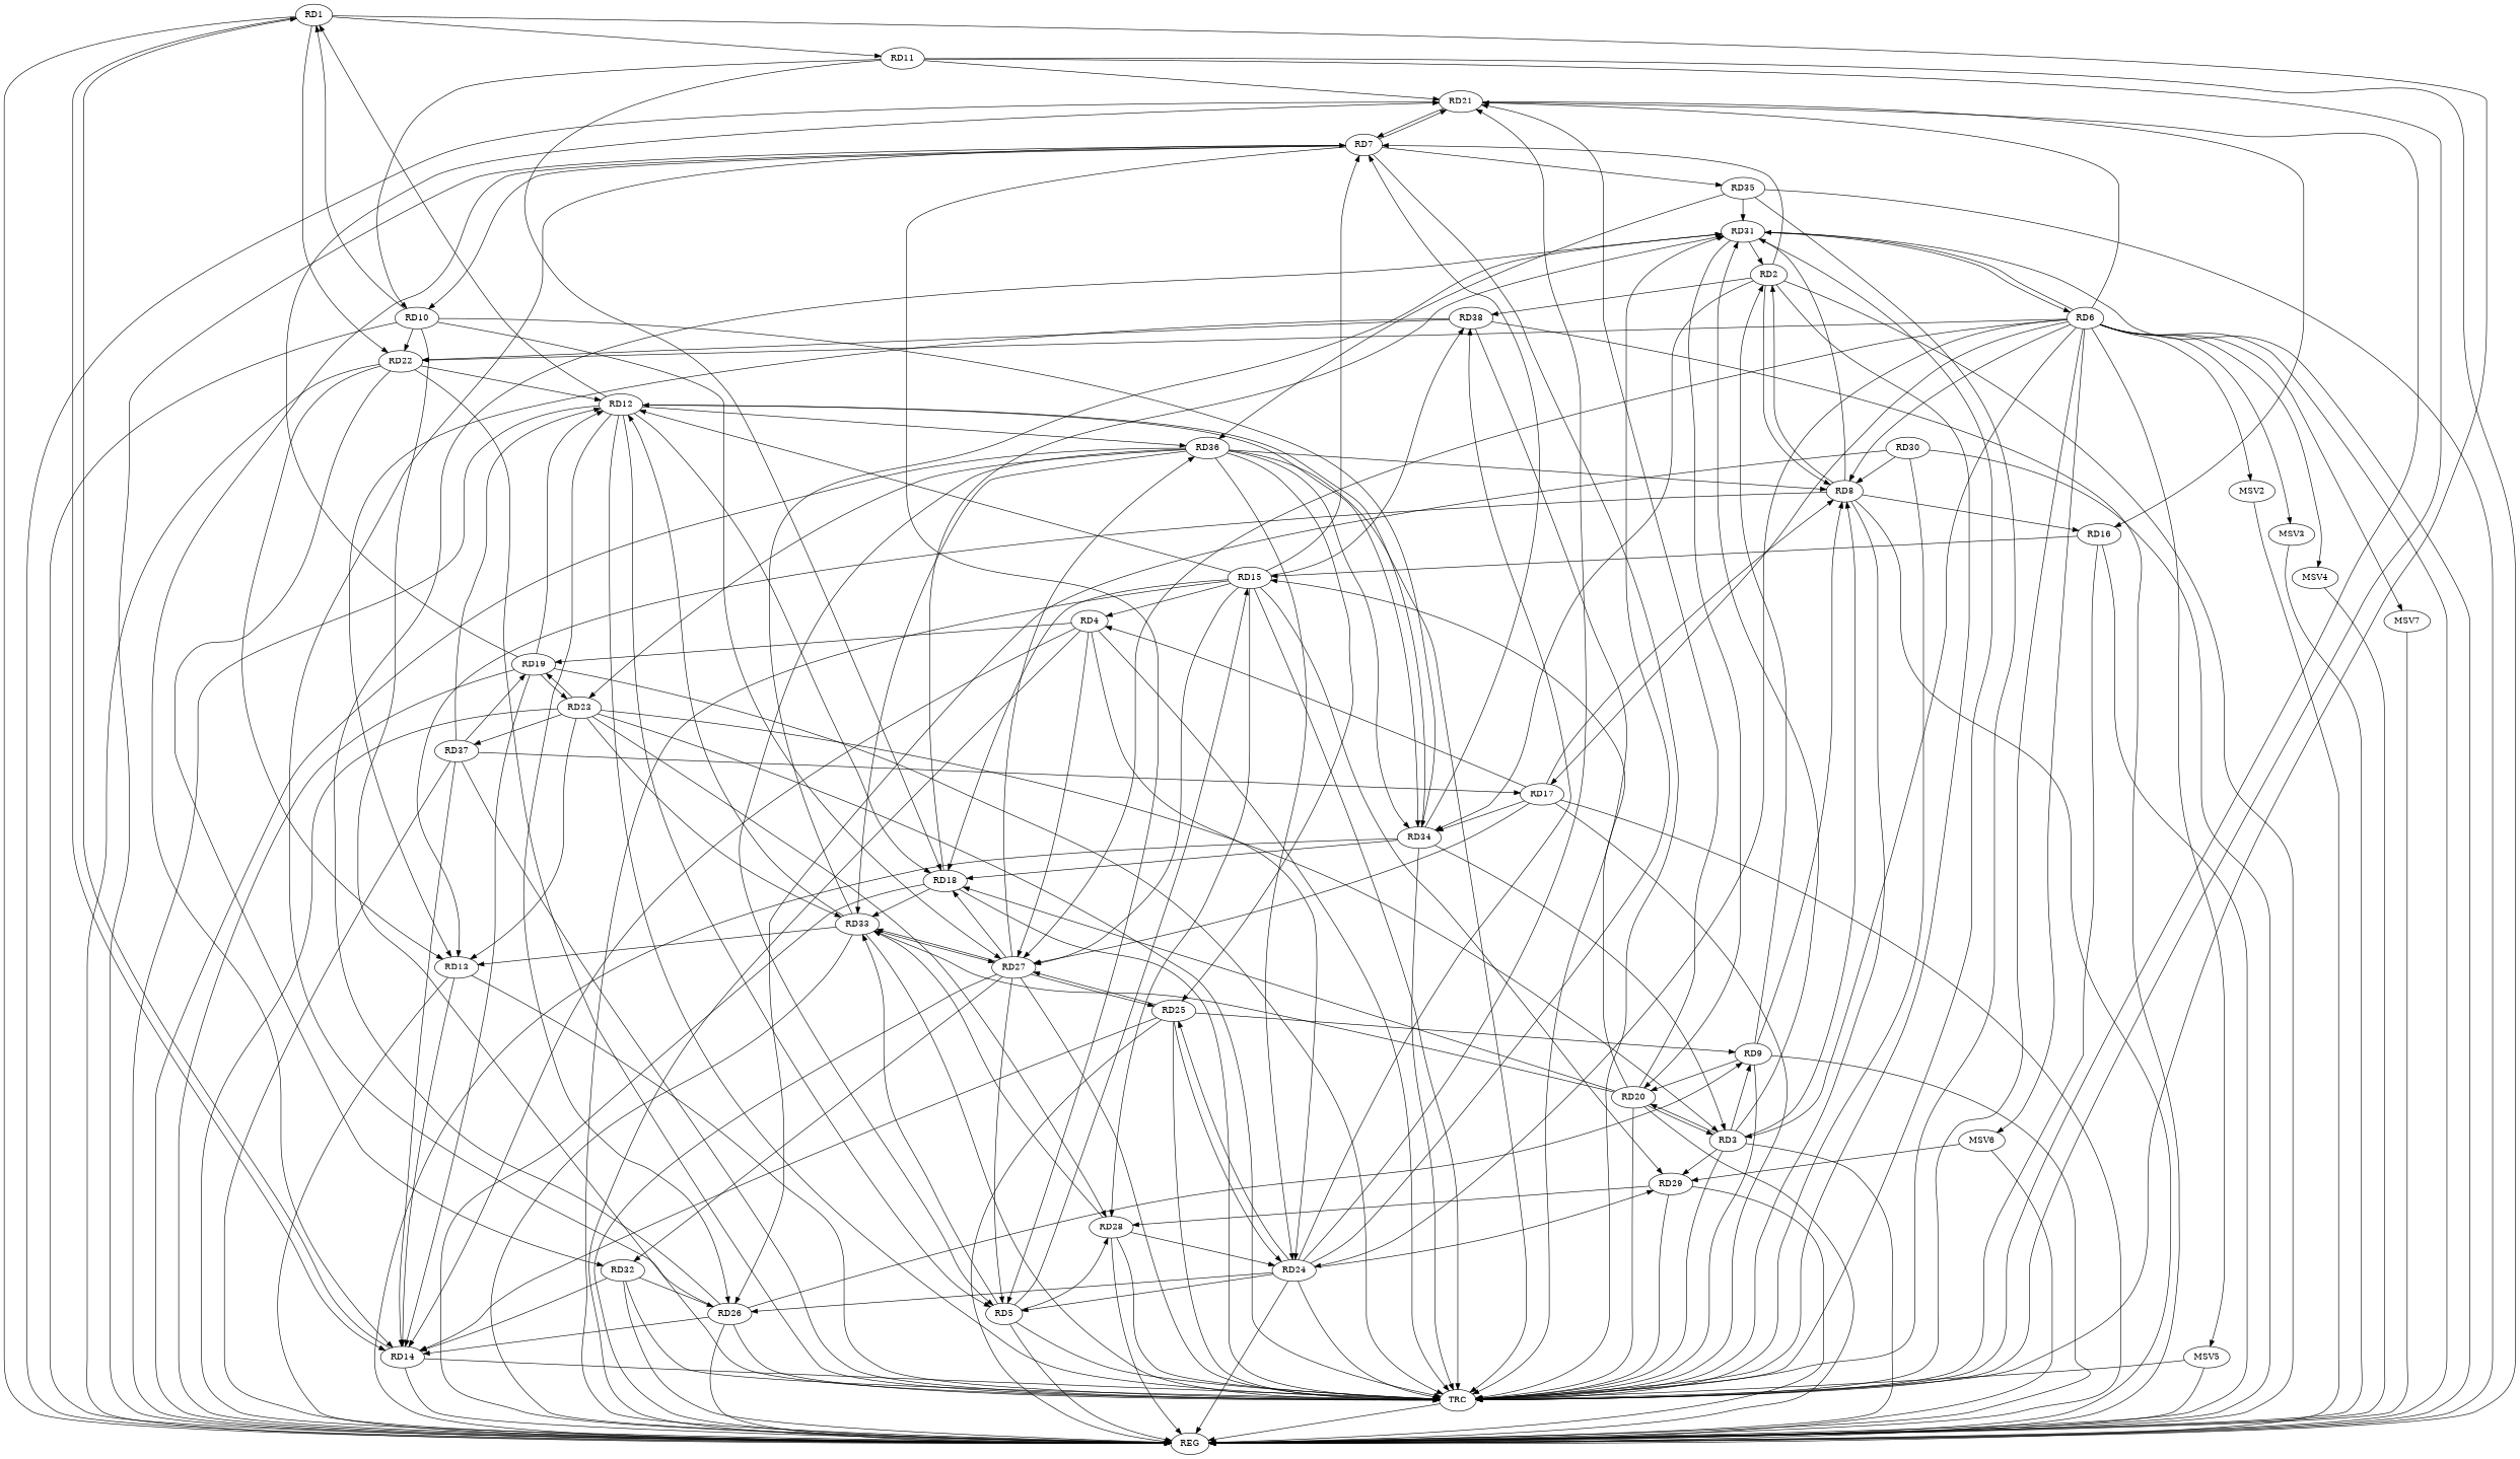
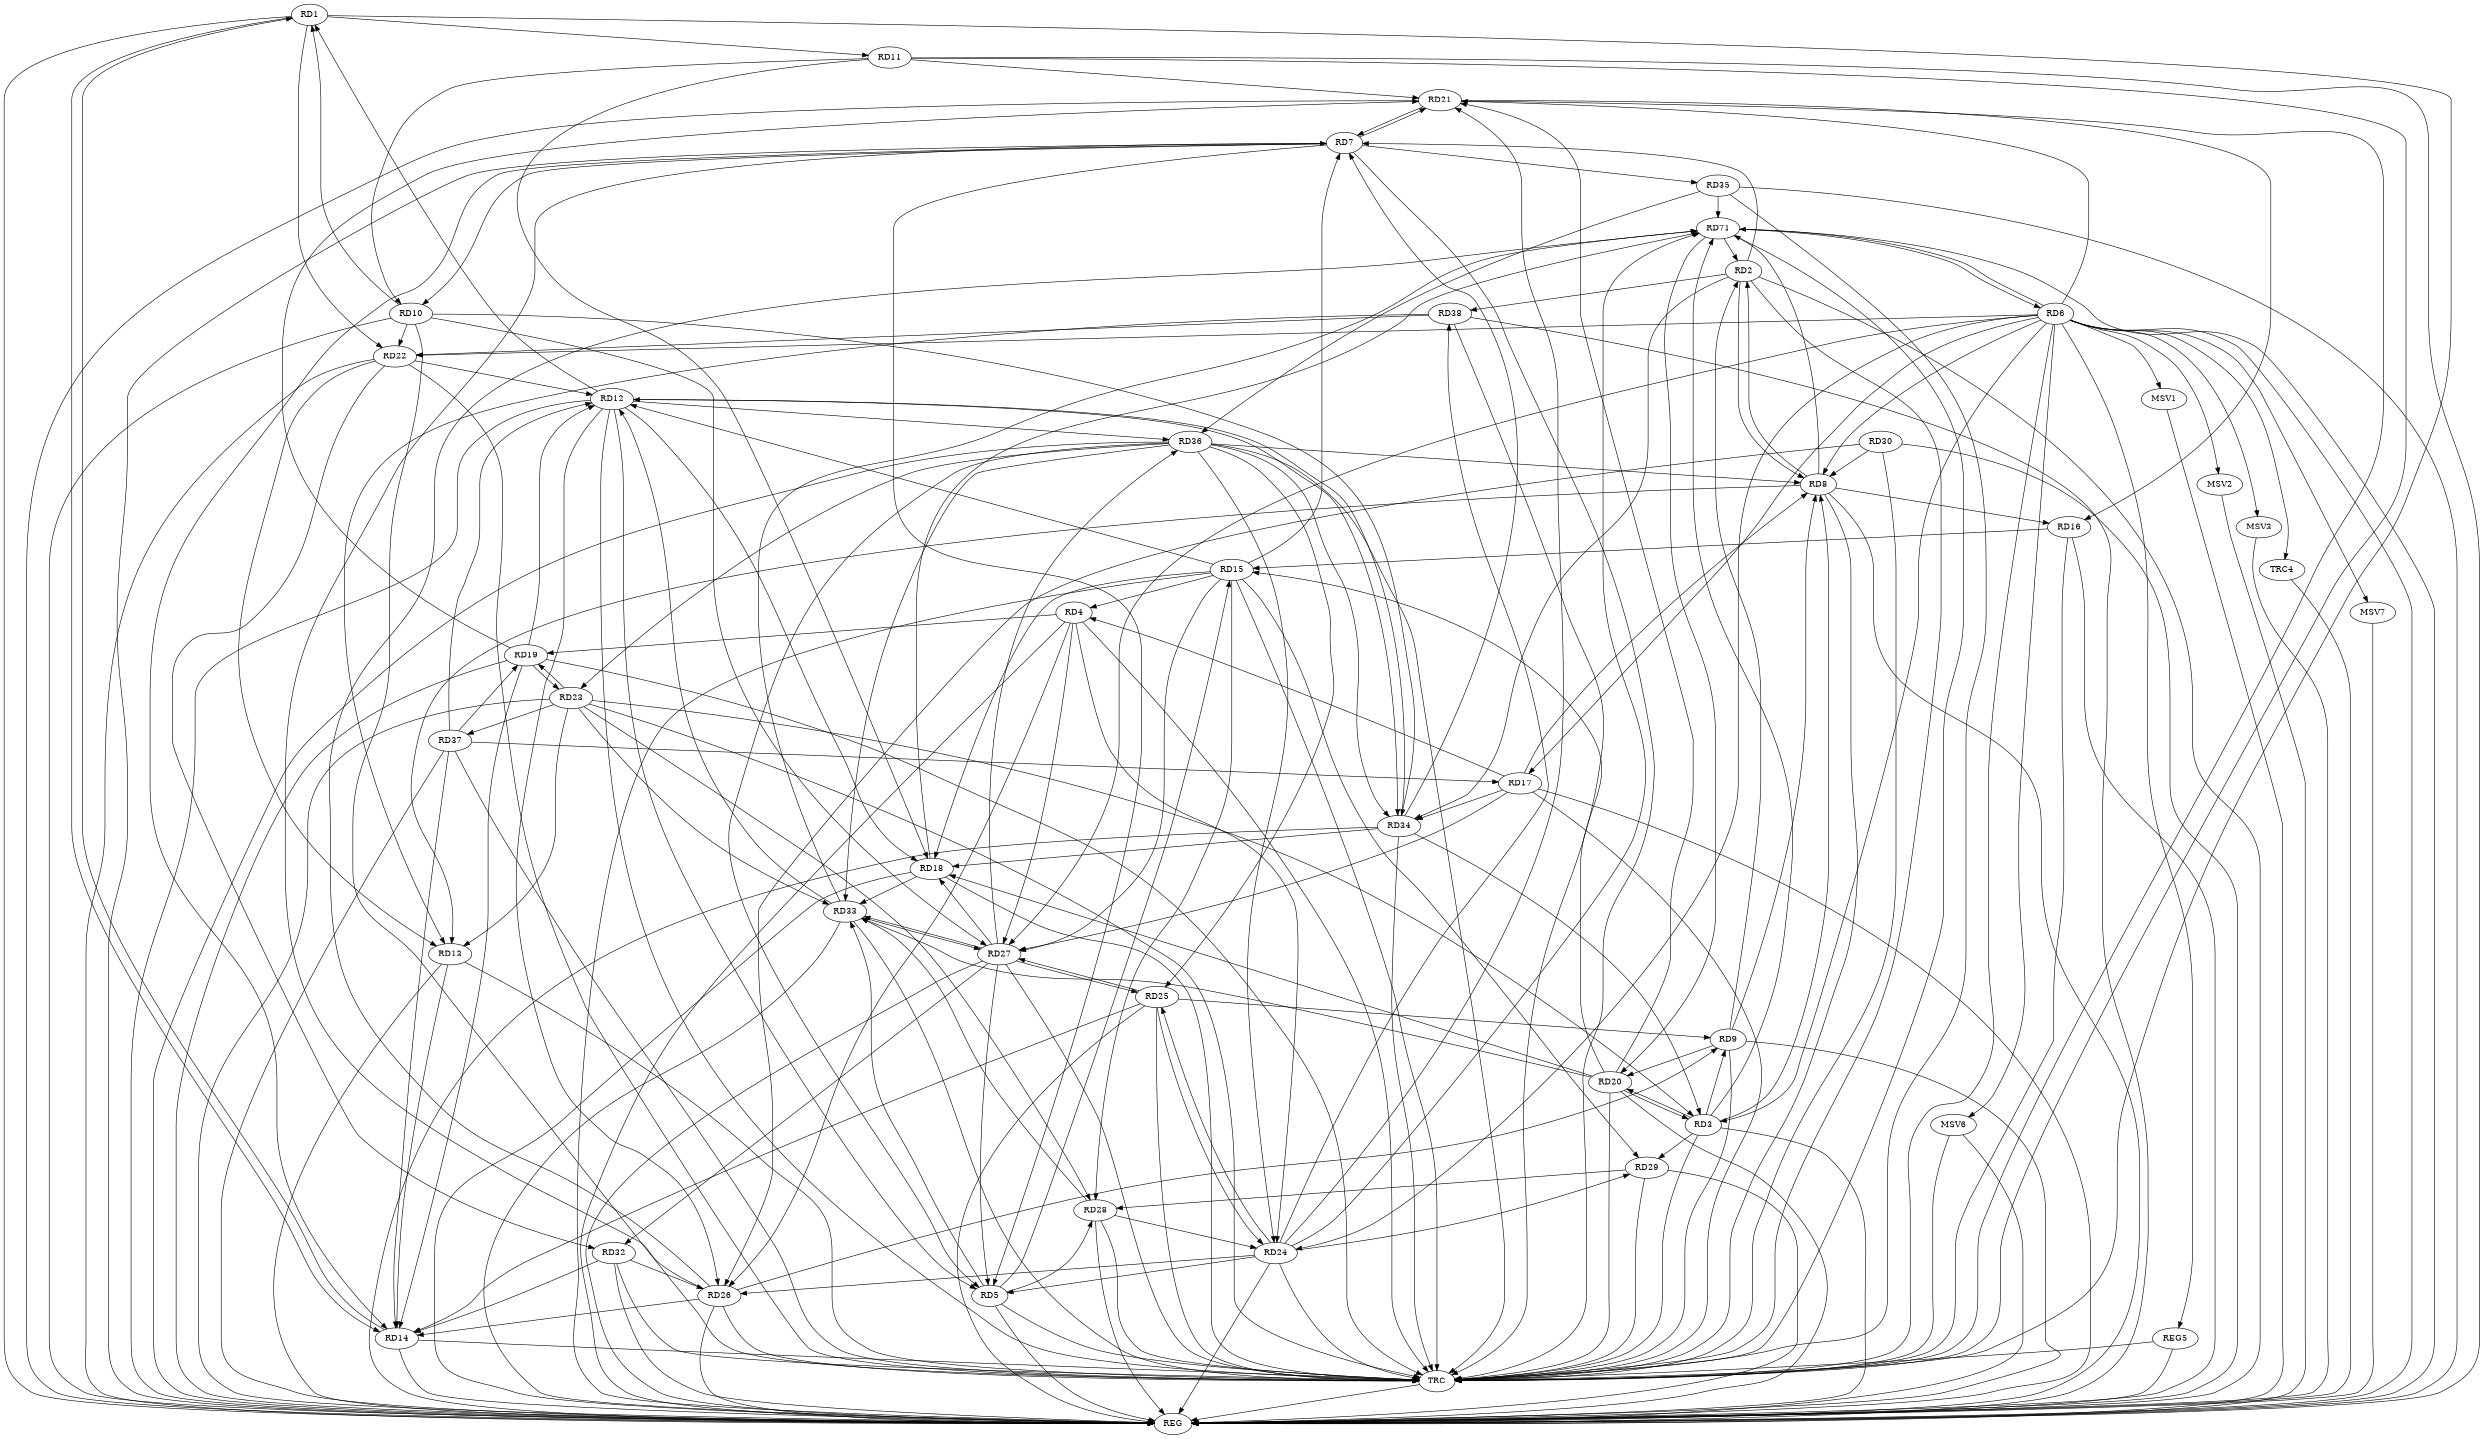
  strict digraph {
    fontname="DejaVu Serif"
    node [fontname="DejaVu Serif"]
    edge [fontname="DejaVu Serif"]
    n1 [label=RD1]
    n2 [label=RD11]
    n3 [label=RD14]
    n4 [label=RD22]
    n5 [label=REG]
    n6 [label=TRC]
    n7 [label=RD21]
    n8 [label=RD10]
    n9 [label=RD18]
    n10 [label=RD13]
    n11 [label=RD12]
    n12 [label=RD32]
    n13 [label=RD2]
    n14 [label=RD7]
    n15 [label=RD8]
    n16 [label=RD34]
    n17 [label=RD38]
    n18 [label=RD5]
    n19 [label=RD35]
-   n20 [label=RD31]
+   n20 [label=RD71]
    n21 [label=RD16]
    n22 [label=RD3]
    n23 [label=RD9]
    n24 [label=RD20]
    n25 [label=RD29]
    n26 [label=RD15]
    n27 [label=RD33]
    n28 [label=RD28]
    n29 [label=RD6]
    n30 [label=RD4]
    n31 [label=RD19]
    n32 [label=RD24]
    n33 [label=RD27]
    n34 [label=RD23]
    n35 [label=RD26]
    n36 [label=RD25]
    n37 [label=RD36]
    n38 [label=RD17]
+   n39 [label=MSV1]
    n40 [label=MSV2]
    n41 [label=MSV3]
-   n42 [label=MSV4]
-   n43 [label=MSV5]
+   n42 [label=TRC4]
+   n43 [label=REG5]
    n44 [label=MSV6]
    n45 [label=MSV7]
    n46 [label=RD37]
    n47 [label=RD30]
    n1 -> n2
    n1 -> n3
    n1 -> n4
    n1 -> n5
    n1 -> n6
    n2 -> n5
    n2 -> n6
    n2 -> n7
    n2 -> n8
    n2 -> n9
    n3 -> n1
    n3 -> n5
    n3 -> n6
    n4 -> n5
    n4 -> n6
    n4 -> n10
    n4 -> n11
    n4 -> n12
    n6 -> n5
    n7 -> n5
    n7 -> n6
    n7 -> n14
    n7 -> n21
    n8 -> n1
    n8 -> n4
    n8 -> n5
    n8 -> n6
    n8 -> n16
    n8 -> n33
    n9 -> n5
    n9 -> n6
    n9 -> n20
    n9 -> n27
    n10 -> n3
    n10 -> n5
    n10 -> n6
    n11 -> n1
    n11 -> n5
    n11 -> n6
    n11 -> n9
    n11 -> n16
    n11 -> n18
    n11 -> n35
    n11 -> n37
    n12 -> n3
    n12 -> n5
    n12 -> n6
    n12 -> n35
    n13 -> n5
    n13 -> n6
    n13 -> n14
    n13 -> n15
    n13 -> n16
    n13 -> n17
    n14 -> n3
    n14 -> n5
    n14 -> n6
    n14 -> n7
    n14 -> n8
    n14 -> n18
    n14 -> n19
    n15 -> n5
    n15 -> n6
    n15 -> n10
    n15 -> n13
    n15 -> n20
    n15 -> n21
    n16 -> n5
    n16 -> n6
    n16 -> n9
    n16 -> n11
    n16 -> n14
    n16 -> n22
    n17 -> n4
    n17 -> n5
    n17 -> n6
    n17 -> n10
    n18 -> n5
    n18 -> n6
    n18 -> n26
    n18 -> n27
    n18 -> n28
    n19 -> n5
    n19 -> n6
    n19 -> n20
    n19 -> n37
    n20 -> n5
    n20 -> n6
    n20 -> n13
    n20 -> n24
    n20 -> n29
    n21 -> n5
    n21 -> n6
    n21 -> n26
    n22 -> n5
    n22 -> n6
    n22 -> n15
    n22 -> n20
    n22 -> n23
    n22 -> n24
    n22 -> n25
    n23 -> n5
    n23 -> n6
    n23 -> n13
    n23 -> n15
    n23 -> n24
    n24 -> n5
    n24 -> n6
    n24 -> n7
    n24 -> n9
    n24 -> n22
    n24 -> n26
    n24 -> n27
    n25 -> n5
    n25 -> n6
    n25 -> n28
    n26 -> n5
    n26 -> n6
    n26 -> n9
    n26 -> n11
    n26 -> n14
-   n26 -> n17
    n26 -> n25
    n26 -> n28
    n26 -> n30
    n26 -> n33
    n27 -> n5
    n27 -> n6
-   n27 -> n10
    n27 -> n11
    n27 -> n20
    n27 -> n33
    n28 -> n5
    n28 -> n6
    n28 -> n27
    n28 -> n32
    n29 -> n4
    n29 -> n5
    n29 -> n6
    n29 -> n7
    n29 -> n15
    n29 -> n20
    n29 -> n22
    n29 -> n32
    n29 -> n33
    n29 -> n38
+   n29 -> n39
    n29 -> n40
    n29 -> n41
    n29 -> n42
    n29 -> n43
    n29 -> n44
    n29 -> n45
-   n30 -> n3
+   n30 -> n35
    n30 -> n5
    n30 -> n6
    n30 -> n31
    n30 -> n32
    n30 -> n33
    n31 -> n3
    n31 -> n5
    n31 -> n6
    n31 -> n7
    n31 -> n11
    n31 -> n34
    n32 -> n5
    n32 -> n6
    n32 -> n7
    n32 -> n17
    n32 -> n18
    n32 -> n20
    n32 -> n25
    n32 -> n35
    n32 -> n36
    n33 -> n5
    n33 -> n6
    n33 -> n9
    n33 -> n12
    n33 -> n18
    n33 -> n27
    n33 -> n36
    n33 -> n37
    n34 -> n5
    n34 -> n6
    n34 -> n10
    n34 -> n22
    n34 -> n27
    n34 -> n28
    n34 -> n31
    n34 -> n46
    n35 -> n3
    n35 -> n5
    n35 -> n6
    n35 -> n14
    n35 -> n20
    n35 -> n23
    n36 -> n3
    n36 -> n5
    n36 -> n6
    n36 -> n23
    n36 -> n32
    n36 -> n33
    n37 -> n5
    n37 -> n6
    n37 -> n15
    n37 -> n16
    n37 -> n18
    n37 -> n27
    n37 -> n32
    n37 -> n34
    n37 -> n36
    n38 -> n5
    n38 -> n6
    n38 -> n15
    n38 -> n16
    n38 -> n30
    n38 -> n33
+   n39 -> n5
    n40 -> n5
    n41 -> n5
    n42 -> n5
    n43 -> n5
    n43 -> n6
    n44 -> n5
-   n44 -> n25
+   n44 -> n6
    n45 -> n5
    n46 -> n3
    n46 -> n5
    n46 -> n6
    n46 -> n11
    n46 -> n31
    n46 -> n38
    n47 -> n5
    n47 -> n6
    n47 -> n15
    n47 -> n35
  }
